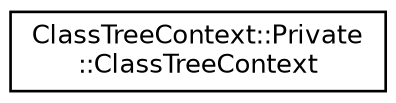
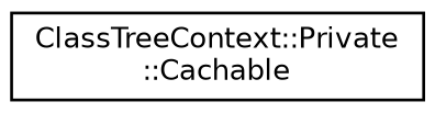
  digraph {
    rankdir=LR
-   n1 [color=black fillcolor=white fontname=Helvetica fontsize=10 height=0.2 label="ClassTreeContext::Private\l::ClassTreeContext" shape=record style=filled width=0.4]
+   n1 [color=black fillcolor=white fontname=Helvetica fontsize=10 height=0.2 label="ClassTreeContext::Private\l::Cachable" shape=record style=filled width=0.4]
  }
